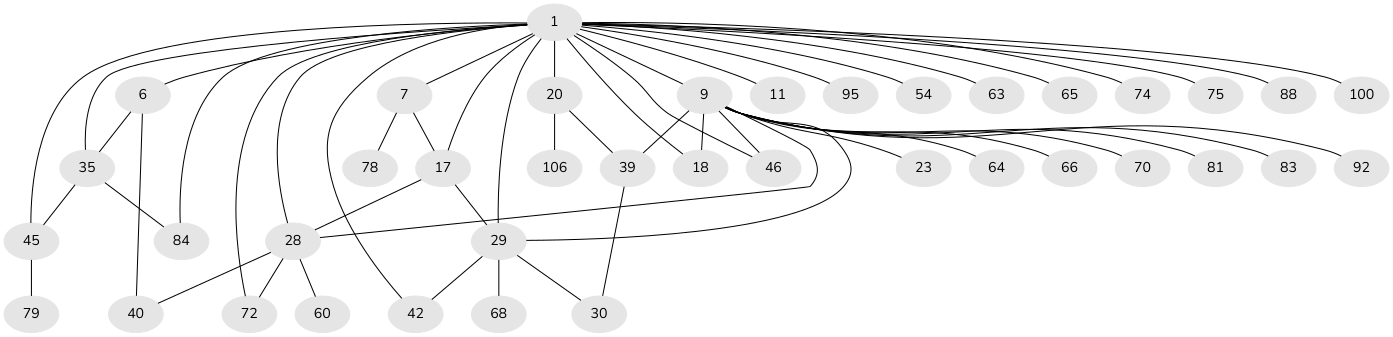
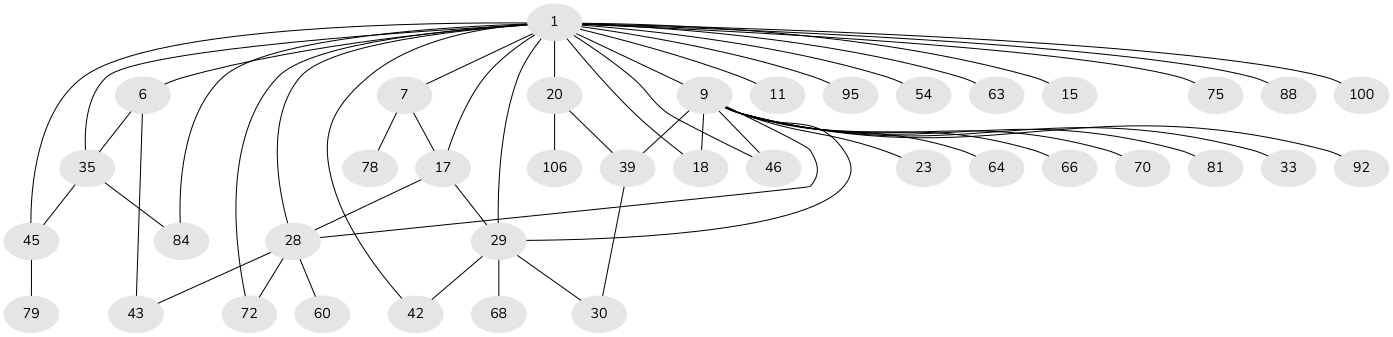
  graph {
    fontname=Nunito
    node [color=gray90 fontname=Nunito style=filled]
    edge [fontname=Nunito]
    1 [super="+3+2+38+8+33"]
    6 [super="+14+76"]
    7 [super="+10"]
    9 [super="+44+59+16"]
    11
    n6 [label=95 super="+91+85"]
    17 [super="+56+26"]
    18
    20 [super="+103"]
    28 [super="+47"]
    29 [super="+48"]
    35 [super="+49"]
    42
    45 [super="+108+62"]
    46 [super="+51"]
    54
    63
-   65
+   65 [label=15]
    72 [super="+77"]
-   74
    75
    84
    88
    100
-   40 [super="+107"]
+   40 [super="+107" label=43]
    78 [super="+113"]
    23 [super="+71+27+34"]
    39 [super="+98"]
    64 [super="+96"]
    66 [super="+97"]
    70 [super="+86"]
    81
-   83
+   83 [label=33]
    92
    106
    60
    30
    68
    79
    1 -- 6 [weight=2]
    1 -- 7 [weight=2]
    1 -- 9 [weight=3]
    1 -- 11
    1 -- n6
    1 -- 17
    1 -- 18
    1 -- 20
    1 -- 28 [weight=2]
    1 -- 29
    1 -- 35
    1 -- 42
    1 -- 45 [weight=3]
    1 -- 46
    1 -- 54 [weight=2]
    1 -- 63
    1 -- 65
    1 -- 72
-   1 -- 74
    1 -- 75
    1 -- 84
    1 -- 88
    1 -- 100
    6 -- 35
    6 -- 40
    7 -- 17
    7 -- 78
    9 -- 18
    9 -- 28
    9 -- 29
    9 -- 46
    9 -- 23 [weight=2]
    9 -- 39
    9 -- 64 [weight=2]
    9 -- 66
    9 -- 70
    9 -- 81
    9 -- 83
    9 -- 92
    17 -- 28
    17 -- 29
    20 -- 39
    20 -- 106
    28 -- 72 [weight=2]
    28 -- 40
    28 -- 60
    29 -- 42
    29 -- 30
    29 -- 68
    35 -- 45
    35 -- 84
    45 -- 79
    39 -- 30
  }
